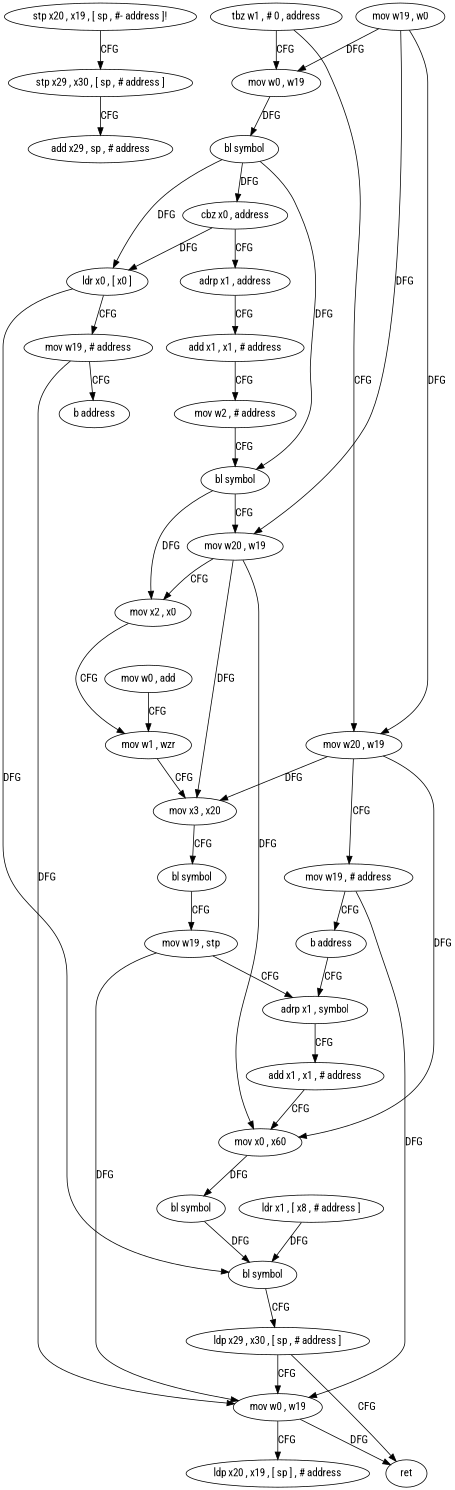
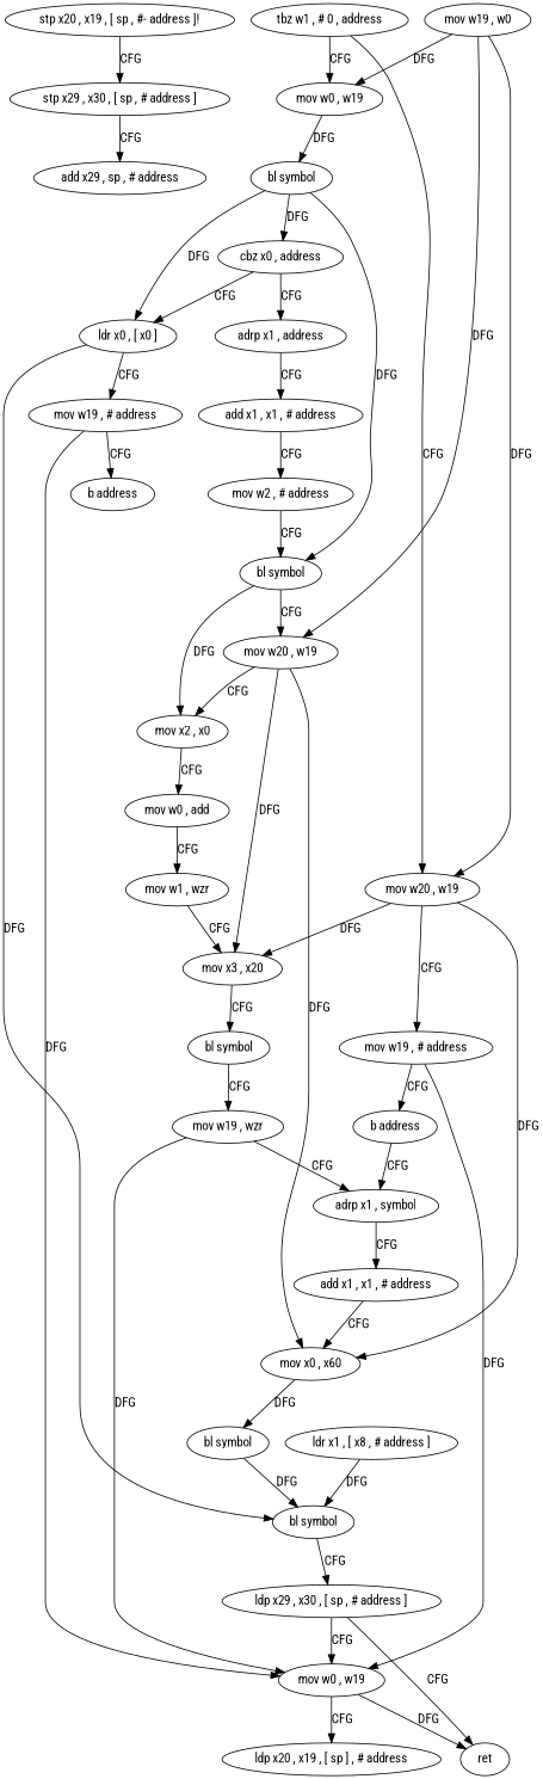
  digraph {
    fontname="Roboto Condensed"
    node [fontname="Roboto Condensed"]
    edge [fontname="Roboto Condensed"]
    n1 [label="stp x20 , x19 , [ sp , #- address ]!"]
    n2 [label="stp x29 , x30 , [ sp , # address ]"]
    n3 [label="add x29 , sp , # address"]
    n4 [label="mov w19 , w0"]
    n5 [label="mov w20 , w19"]
    n6 [label="mov w0 , w19"]
    n7 [label="mov w20 , w19"]
    n8 [label="tbz w1 , # 0 , address"]
    n9 [label="mov w19 , # address"]
    n10 [label="mov x0 , x60"]
    n11 [label="mov x3 , x20"]
    n12 [label="bl symbol"]
    n13 [label="mov x2 , x0"]
    n14 [label="b address"]
    n15 [label="mov w0 , w19"]
    n16 [label="bl symbol"]
    n17 [label="bl symbol"]
    n18 [label="cbz x0 , address"]
    n19 [label="ldr x0 , [ x0 ]"]
    n20 [label="bl symbol"]
    n21 [label="adrp x1 , symbol"]
    n22 [label="ldp x20 , x19 , [ sp ] , # address"]
    n23 [label=ret]
    n24 [label="add x1 , x1 , # address"]
    n25 [label="adrp x1 , address"]
    n26 [label="mov w19 , # address"]
    n27 [label="bl symbol"]
    n28 [label="add x1 , x1 , # address"]
    n29 [label="mov w2 , # address"]
    n30 [label="b address"]
    n31 [label="ldp x29 , x30 , [ sp , # address ]"]
    n32 [label="ldr x1 , [ x8 , # address ]"]
    n33 [label="mov w0 , add"]
    n34 [label="mov w1 , wzr"]
-   n35 [label="mov w19 , stp"]
+   n35 [label="mov w19 , wzr"]
    n1 -> n2 [label=CFG]
    n2 -> n3 [label=CFG]
    n4 -> n5 [label=DFG]
    n4 -> n6 [label=DFG]
    n4 -> n7 [label=DFG]
    n5 -> n9 [label=CFG]
    n5 -> n10 [label=DFG]
    n5 -> n11 [label=DFG]
    n6 -> n12 [label=DFG]
    n7 -> n10 [label=DFG]
    n7 -> n11 [label=DFG]
    n7 -> n13 [label=CFG]
    n8 -> n5 [label=CFG]
    n8 -> n6 [label=CFG]
    n9 -> n14 [label=CFG]
    n9 -> n15 [label=DFG]
    n10 -> n16 [label=DFG]
    n11 -> n17 [label=CFG]
    n12 -> n18 [label=DFG]
    n12 -> n19 [label=DFG]
    n12 -> n20 [label=DFG]
-   n13 -> n34 [label=CFG]
+   n13 -> n33 [label=CFG]
    n14 -> n21 [label=CFG]
    n15 -> n22 [label=CFG]
    n15 -> n23 [label=DFG]
    n16 -> n27 [label=DFG]
    n17 -> n35 [label=CFG]
-   n18 -> n19 [label=DFG]
+   n18 -> n19 [label=CFG]
    n18 -> n25 [label=CFG]
    n19 -> n26 [label=CFG]
    n19 -> n27 [label=DFG]
    n20 -> n7 [label=CFG]
    n20 -> n13 [label=DFG]
    n21 -> n24 [label=CFG]
    n24 -> n10 [label=CFG]
    n25 -> n28 [label=CFG]
    n26 -> n15 [label=DFG]
    n26 -> n30 [label=CFG]
    n27 -> n31 [label=CFG]
    n28 -> n29 [label=CFG]
    n29 -> n20 [label=CFG]
    n31 -> n15 [label=CFG]
    n31 -> n23 [label=CFG]
    n32 -> n27 [label=DFG]
    n33 -> n34 [label=CFG]
    n34 -> n11 [label=CFG]
    n35 -> n15 [label=DFG]
    n35 -> n21 [label=CFG]
  }
